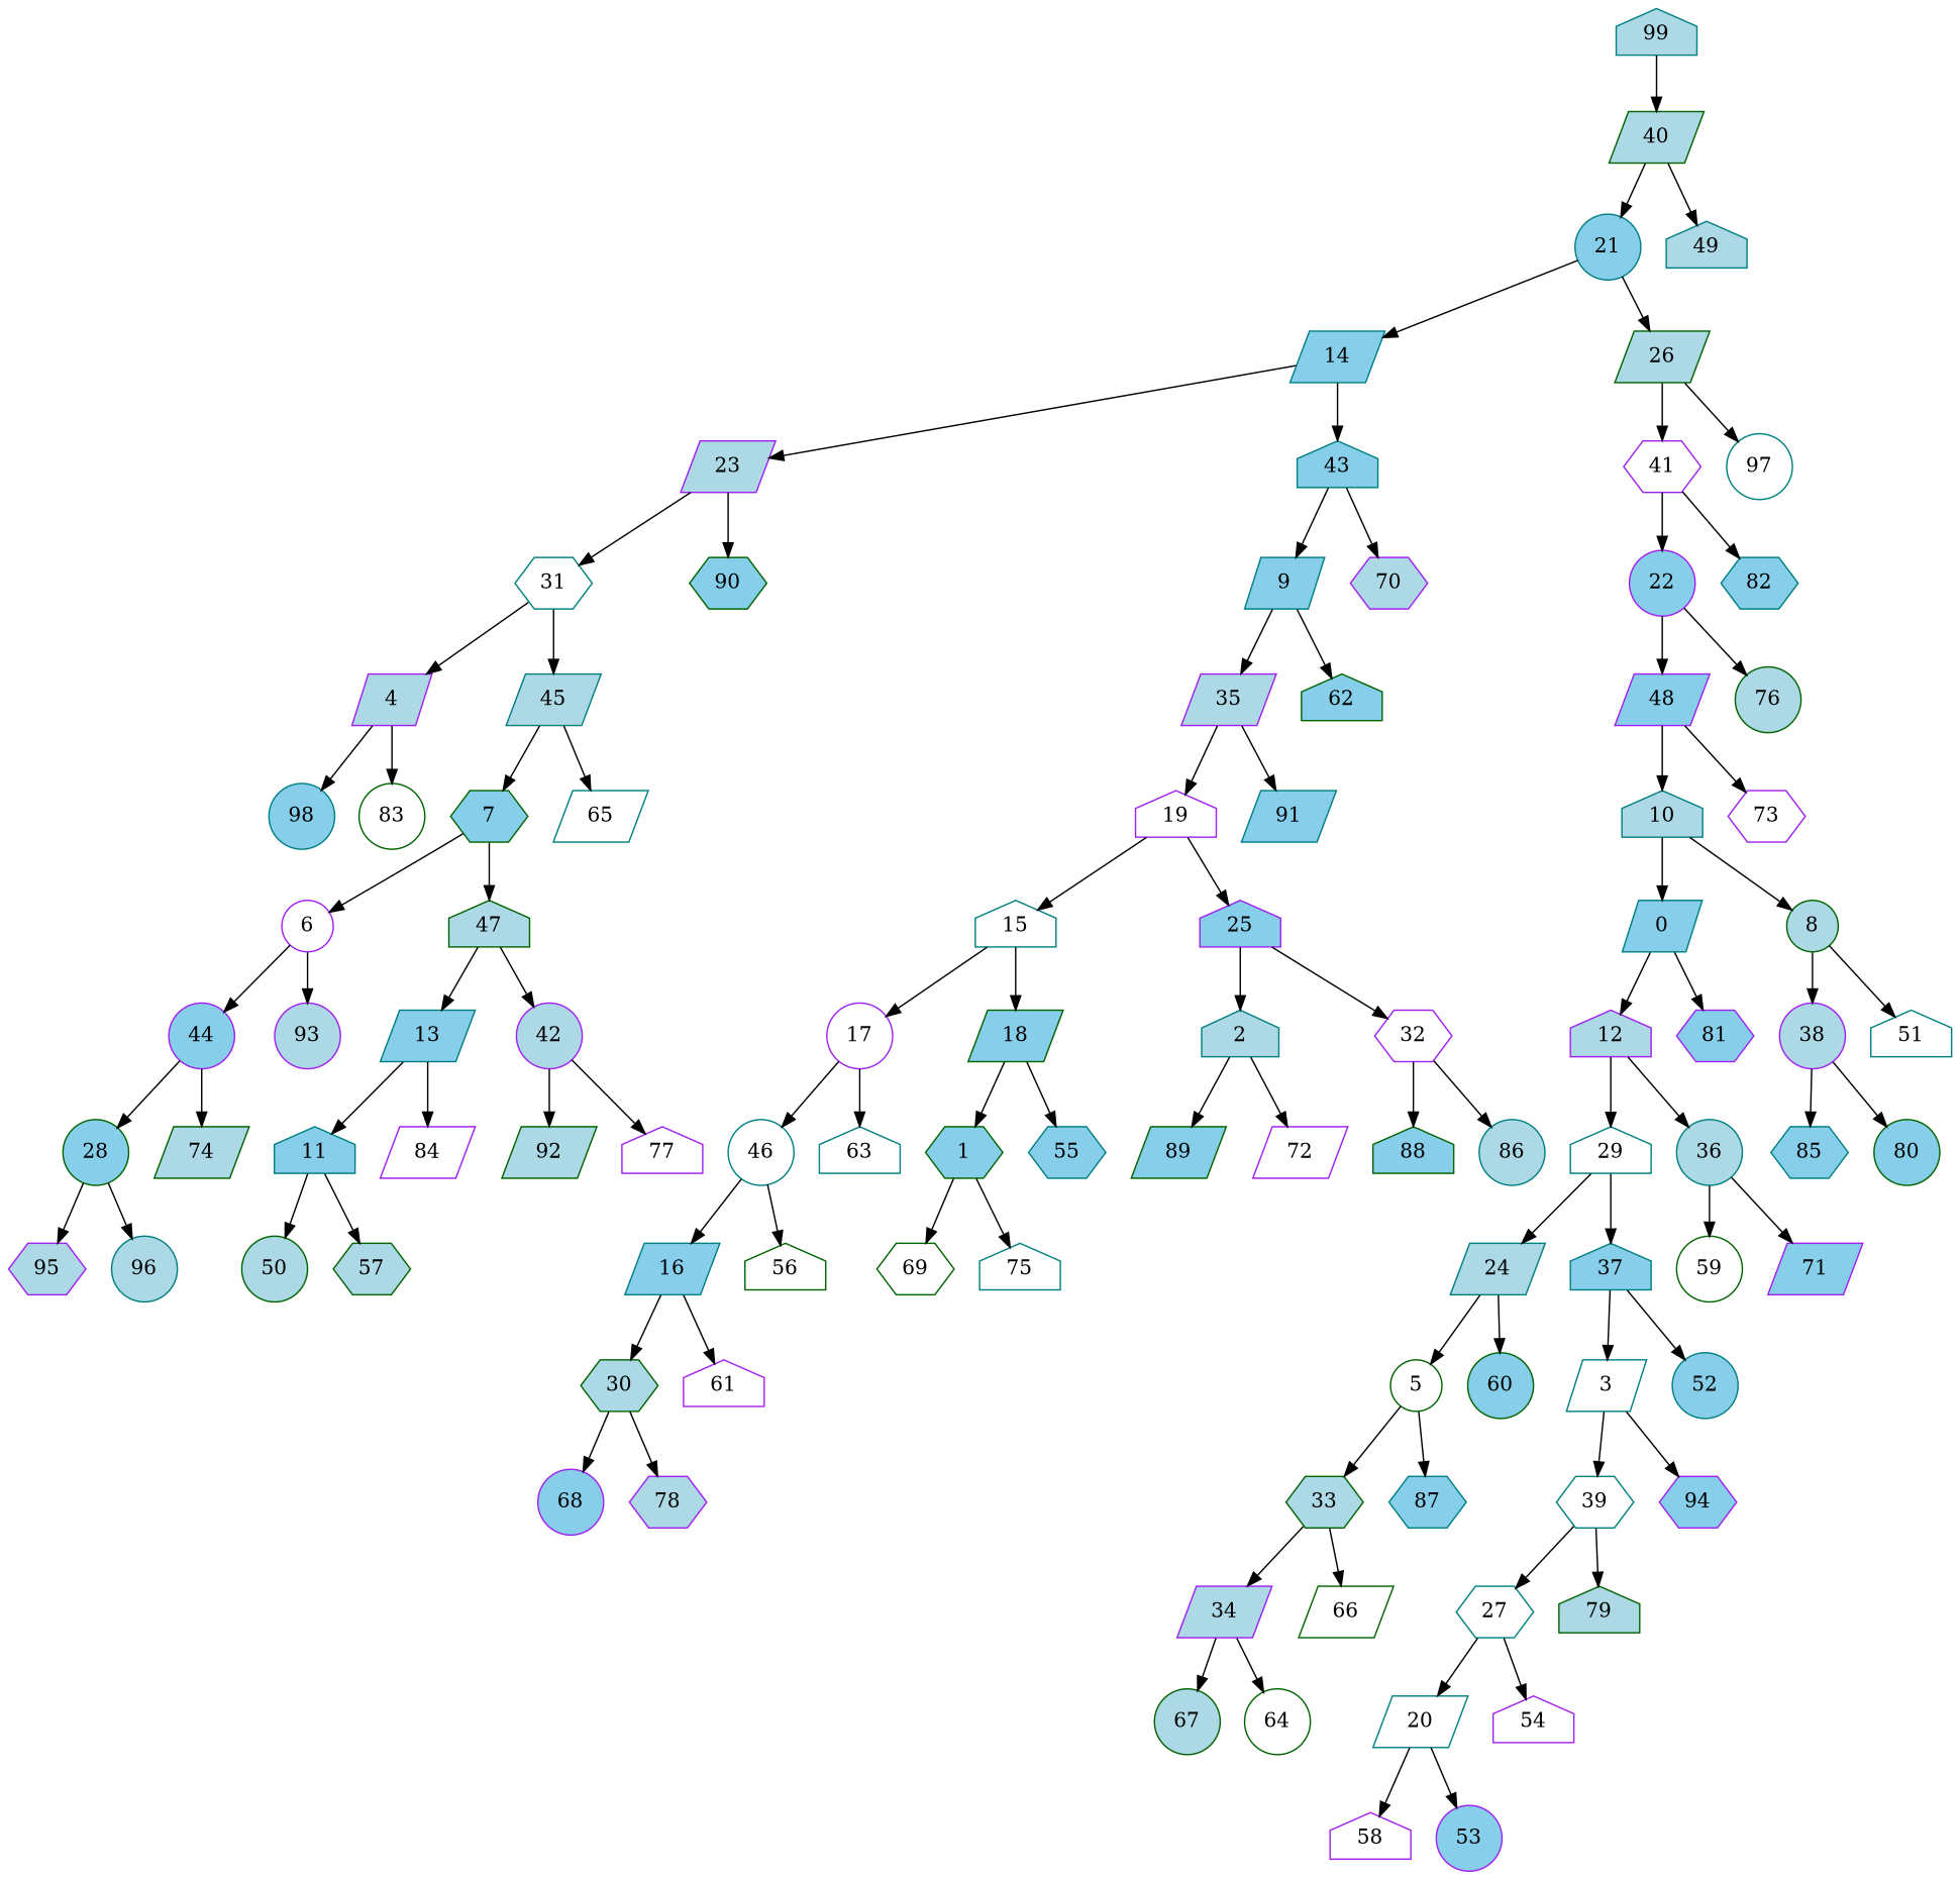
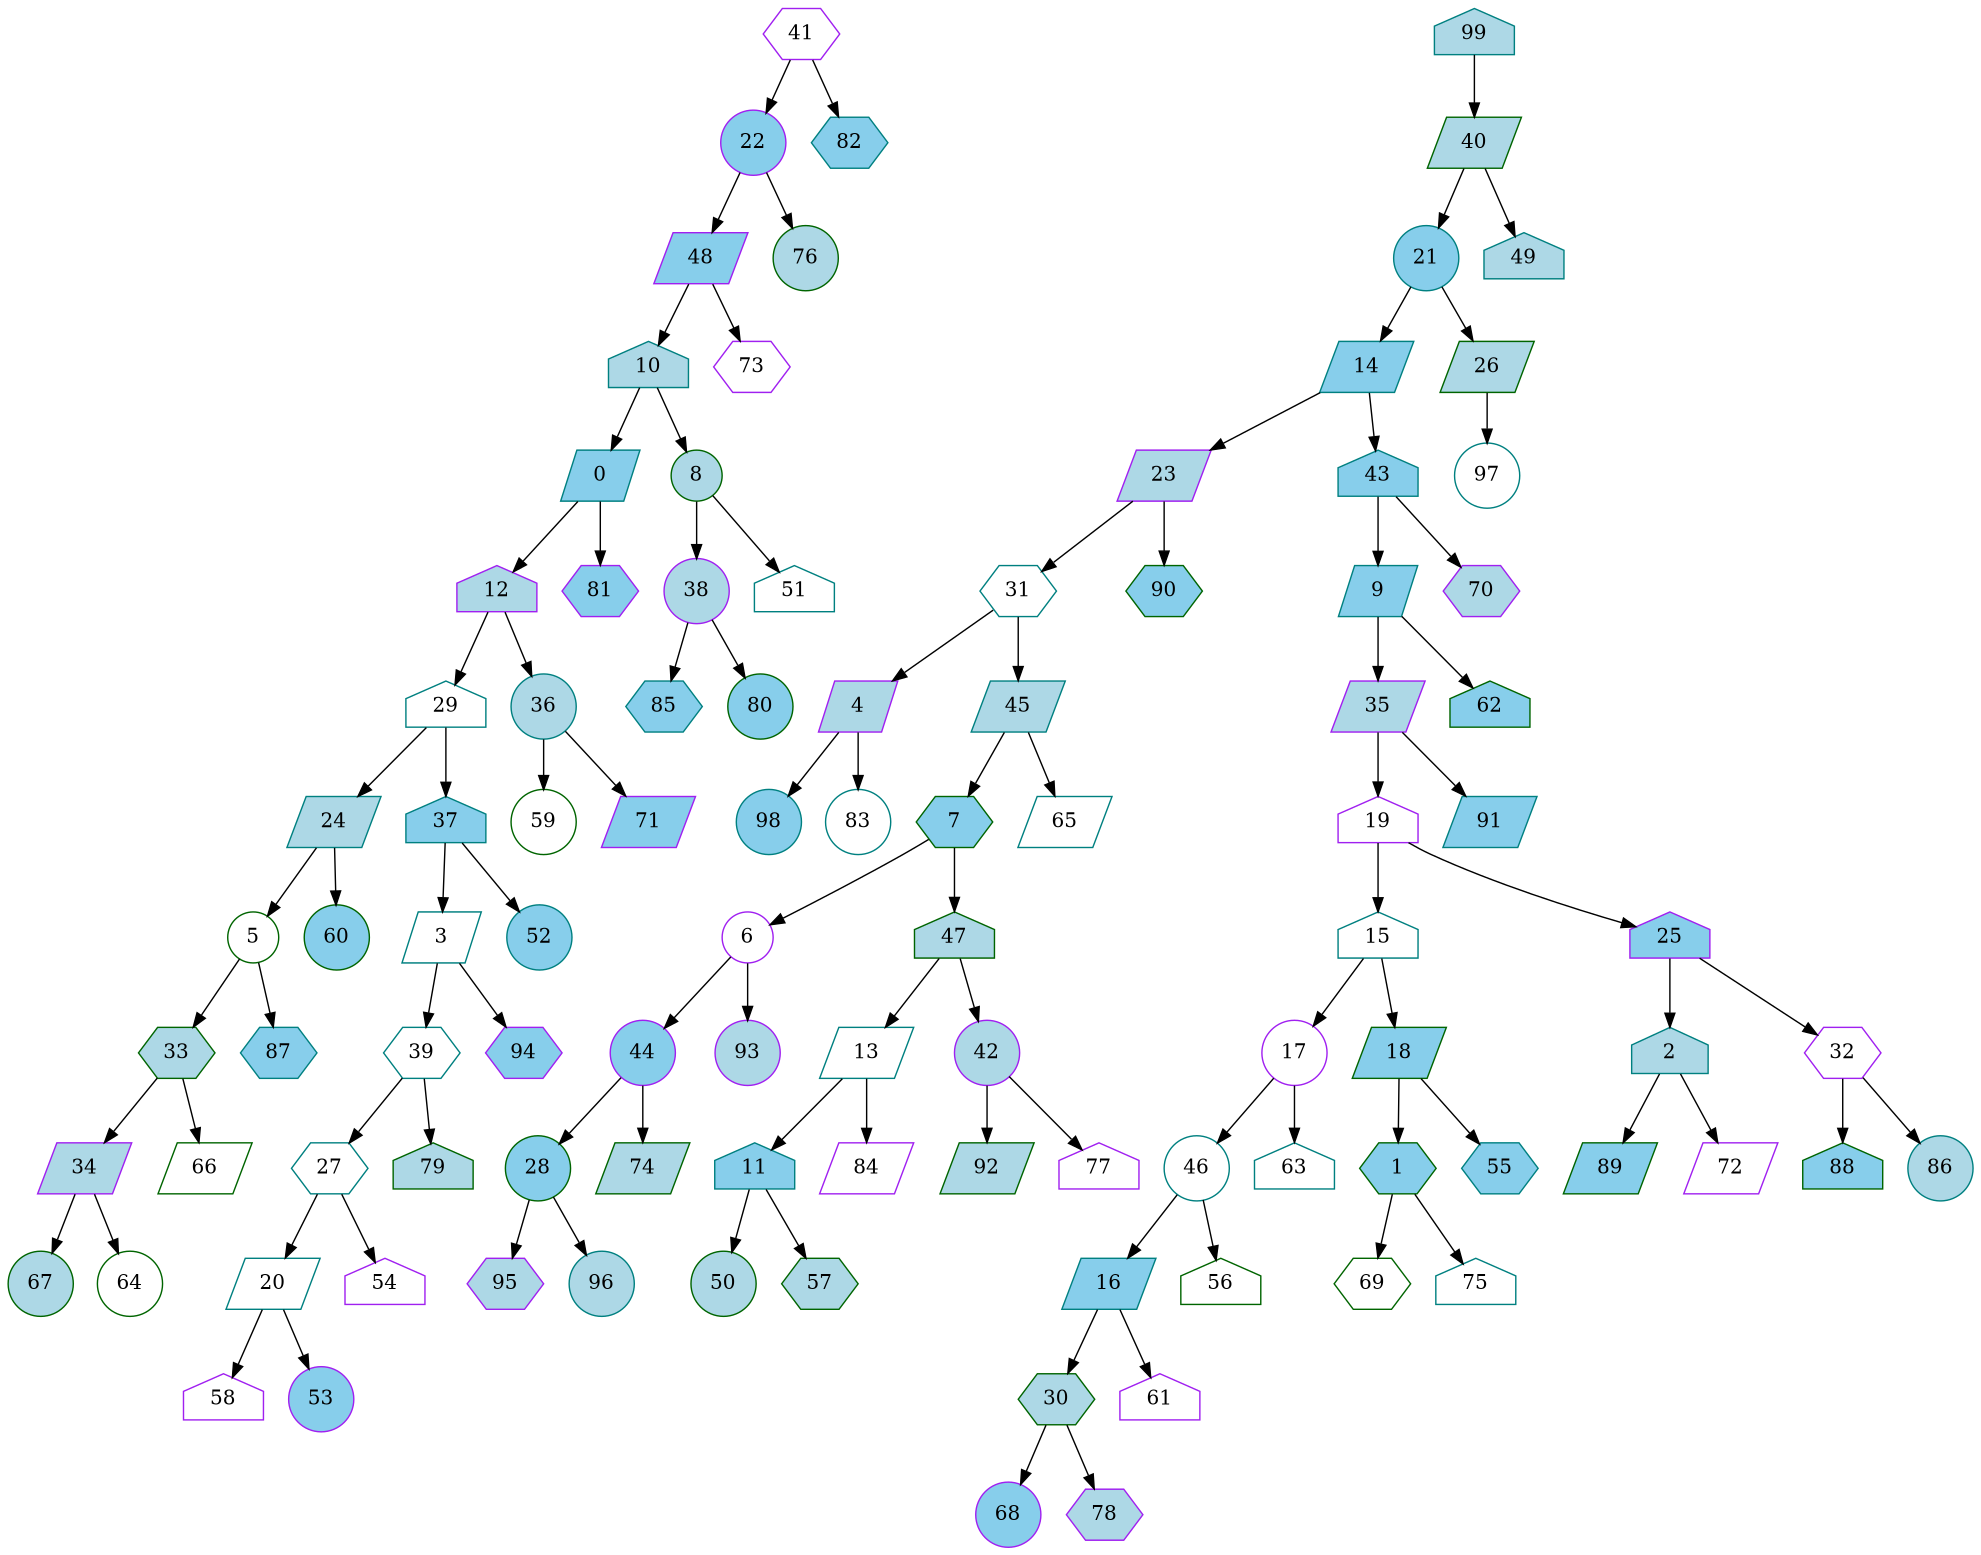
  digraph {
    node [color=teal fillcolor=skyblue shape=circle style=filled]
    n1 [label=0 shape=parallelogram]
    n2 [color=purple fillcolor=lightblue label=12 shape=house]
    n3 [color=purple label=81 shape=hexagon]
    n4 [fillcolor=white label=29 shape=house]
    n5 [fillcolor=lightblue label=36]
    n6 [color=darkgreen label=1 shape=hexagon]
    n7 [color=darkgreen fillcolor=white label=69 shape=hexagon]
    n8 [fillcolor=white label=75 shape=house]
    n9 [fillcolor=lightblue label=2 shape=house]
    n10 [color=darkgreen label=89 shape=parallelogram]
    n11 [color=purple fillcolor=white label=72 shape=parallelogram]
    n12 [fillcolor=white label=3 shape=parallelogram]
    n13 [fillcolor=white label=39 shape=hexagon]
    n14 [color=purple label=94 shape=hexagon]
    n15 [fillcolor=white label=27 shape=hexagon]
    n16 [color=darkgreen fillcolor=lightblue label=79 shape=house]
    n17 [color=purple fillcolor=lightblue label=4 shape=parallelogram]
    n18 [label=98]
-   n19 [color=darkgreen fillcolor=white label=83]
+   n19 [fillcolor=white label=83]
    n20 [color=darkgreen fillcolor=white label=5]
    n21 [color=darkgreen fillcolor=lightblue label=33 shape=hexagon]
    n22 [label=87 shape=hexagon]
    n23 [color=purple fillcolor=lightblue label=34 shape=parallelogram]
    n24 [color=darkgreen fillcolor=white label=66 shape=parallelogram]
    n25 [color=purple fillcolor=white label=6]
    n26 [color=purple label=44]
    n27 [color=purple fillcolor=lightblue label=93]
    n28 [color=darkgreen label=28]
    n29 [color=darkgreen fillcolor=lightblue label=74 shape=parallelogram]
    n30 [color=darkgreen label=7 shape=hexagon]
    n31 [color=darkgreen fillcolor=lightblue label=47 shape=house]
-   n32 [label=13 shape=parallelogram]
+   n32 [fillcolor=white label=13 shape=parallelogram]
    n33 [color=purple fillcolor=lightblue label=42]
    n34 [color=darkgreen fillcolor=lightblue label=8]
    n35 [color=purple fillcolor=lightblue label=38]
    n36 [fillcolor=white label=51 shape=house]
    n37 [label=85 shape=hexagon]
    n38 [color=darkgreen label=80]
    n39 [label=9 shape=parallelogram]
    n40 [color=purple fillcolor=lightblue label=35 shape=parallelogram]
    n41 [color=darkgreen label=62 shape=house]
    n42 [color=purple fillcolor=white label=19 shape=house]
    n43 [label=91 shape=parallelogram]
    n44 [fillcolor=lightblue label=10 shape=house]
    n45 [label=11 shape=house]
    n46 [color=darkgreen fillcolor=lightblue label=50]
    n47 [color=darkgreen fillcolor=lightblue label=57 shape=hexagon]
    n48 [fillcolor=lightblue label=24 shape=parallelogram]
    n49 [label=37 shape=house]
    n50 [color=darkgreen fillcolor=white label=59]
    n51 [color=purple label=71 shape=parallelogram]
    n52 [color=purple fillcolor=white label=84 shape=parallelogram]
    n53 [label=14 shape=parallelogram]
    n54 [color=purple fillcolor=lightblue label=23 shape=parallelogram]
    n55 [label=43 shape=house]
    n56 [fillcolor=white label=31 shape=hexagon]
    n57 [color=darkgreen label=90 shape=hexagon]
    n58 [color=purple fillcolor=lightblue label=70 shape=hexagon]
    n59 [fillcolor=white label=15 shape=house]
    n60 [color=purple fillcolor=white label=17]
    n61 [color=darkgreen label=18 shape=parallelogram]
    n62 [fillcolor=white label=46]
    n63 [fillcolor=white label=63 shape=house]
    n64 [label=55 shape=hexagon]
    n65 [label=16 shape=parallelogram]
    n66 [color=darkgreen fillcolor=lightblue label=30 shape=hexagon]
    n67 [color=purple fillcolor=white label=61 shape=house]
    n68 [color=purple label=68]
    n69 [color=purple fillcolor=lightblue label=78 shape=hexagon]
    n70 [color=darkgreen fillcolor=white label=56 shape=house]
    n71 [color=purple label=25 shape=house]
    n72 [color=purple fillcolor=white label=32 shape=hexagon]
    n73 [fillcolor=white label=20 shape=parallelogram]
    n74 [color=purple fillcolor=white label=58 shape=house]
    n75 [color=purple label=53]
    n76 [label=21]
    n77 [color=darkgreen fillcolor=lightblue label=26 shape=parallelogram]
    n78 [color=purple fillcolor=white label=41 shape=hexagon]
    n79 [fillcolor=white label=97]
    n80 [color=purple label=22]
    n81 [color=purple label=48 shape=parallelogram]
    n82 [color=darkgreen fillcolor=lightblue label=76]
    n83 [color=purple fillcolor=white label=73 shape=hexagon]
    n84 [fillcolor=lightblue label=45 shape=parallelogram]
    n85 [color=darkgreen label=60]
    n86 [color=darkgreen label=88 shape=house]
    n87 [fillcolor=lightblue label=86]
    n88 [label=82 shape=hexagon]
    n89 [color=purple fillcolor=white label=54 shape=house]
    n90 [color=purple fillcolor=lightblue label=95 shape=hexagon]
    n91 [fillcolor=lightblue label=96]
    n92 [label=52]
    n93 [fillcolor=white label=65 shape=parallelogram]
    n94 [color=darkgreen fillcolor=lightblue label=67]
    n95 [color=darkgreen fillcolor=white label=64]
    n96 [color=darkgreen fillcolor=lightblue label=40 shape=parallelogram]
    n97 [fillcolor=lightblue label=49 shape=house]
    n98 [color=darkgreen fillcolor=lightblue label=92 shape=parallelogram]
    n99 [color=purple fillcolor=white label=77 shape=house]
    n100 [fillcolor=lightblue label=99 shape=house]
    n1 -> n2
    n1 -> n3
    n2 -> n4
    n2 -> n5
    n4 -> n48
    n4 -> n49
    n5 -> n50
    n5 -> n51
    n6 -> n7
    n6 -> n8
    n9 -> n10
    n9 -> n11
    n12 -> n13
    n12 -> n14
    n13 -> n15
    n13 -> n16
    n15 -> n73
    n15 -> n89
    n17 -> n18
    n17 -> n19
    n20 -> n21
    n20 -> n22
    n21 -> n23
    n21 -> n24
    n23 -> n94
    n23 -> n95
    n25 -> n26
    n25 -> n27
    n26 -> n28
    n26 -> n29
    n28 -> n90
    n28 -> n91
    n30 -> n25
    n30 -> n31
    n31 -> n32
    n31 -> n33
    n32 -> n45
    n32 -> n52
    n33 -> n98
    n33 -> n99
    n34 -> n35
    n34 -> n36
    n35 -> n37
    n35 -> n38
    n39 -> n40
    n39 -> n41
    n40 -> n42
    n40 -> n43
    n42 -> n59
    n42 -> n71
    n44 -> n1
    n44 -> n34
    n45 -> n46
    n45 -> n47
    n48 -> n20
    n48 -> n85
    n49 -> n12
    n49 -> n92
    n53 -> n54
    n53 -> n55
    n54 -> n56
    n54 -> n57
    n55 -> n39
    n55 -> n58
    n56 -> n17
    n56 -> n84
    n59 -> n60
    n59 -> n61
    n60 -> n62
    n60 -> n63
    n61 -> n6
    n61 -> n64
    n62 -> n65
    n62 -> n70
    n65 -> n66
    n65 -> n67
    n66 -> n68
    n66 -> n69
    n71 -> n9
    n71 -> n72
    n72 -> n86
    n72 -> n87
    n73 -> n74
    n73 -> n75
    n76 -> n53
    n76 -> n77
-   n77 -> n78
    n77 -> n79
    n78 -> n80
    n78 -> n88
    n80 -> n81
    n80 -> n82
    n81 -> n44
    n81 -> n83
    n84 -> n30
    n84 -> n93
    n96 -> n76
    n96 -> n97
    n100 -> n96
  }
